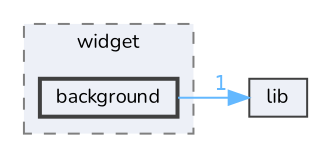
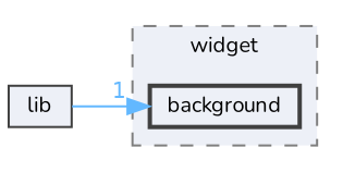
  digraph {
    compound=true
    rankdir=LR
    fontname=Nunito
    node [color=grey25 fillcolor="#edf0f7" fontname=Nunito fontsize=10 shape=box]
    n1 [height=0.2 label=background style="filled,bold" width=0.4]
    n2 [height=0.2 label=lib style=filled width=0.4]
    subgraph cluster_1 {
      bgcolor="#edf0f7"
      fontsize=10
      label=widget
      pencolor=grey50
      style="filled,dashed"
      n1
    }
-   n1 -> n2 [color=steelblue1 fontcolor=steelblue1 fontname=Nunito fontsize=10 headlabel=1 labeldistance=1.5 labelfontname=Helvetica labelfontsize=10]
+   n2 -> n1 [color=steelblue1 fontcolor=steelblue1 fontname=Nunito fontsize=10 headlabel=1 labeldistance=1.5 labelfontname=Helvetica labelfontsize=10]
  }
